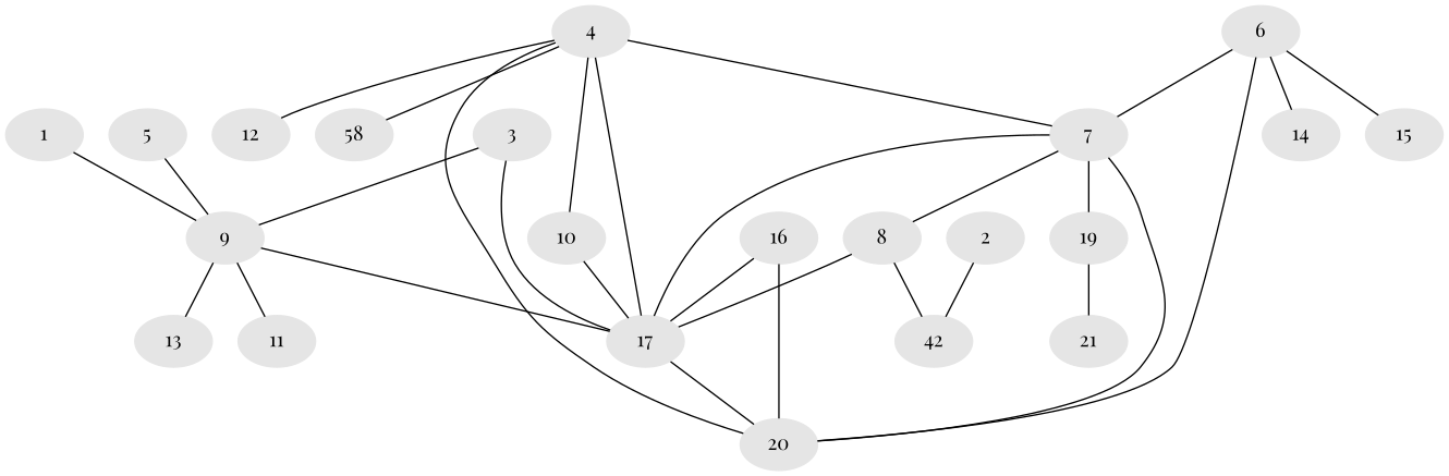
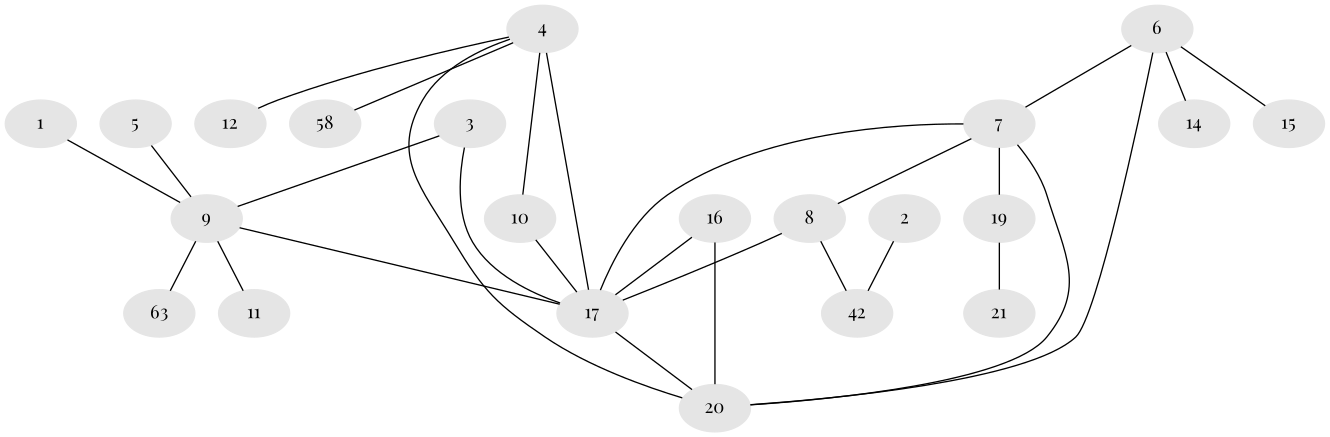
  graph {
    fontname="Playfair Display"
    node [color=gray90 fontname="Playfair Display" style=filled]
    edge [fontname="Playfair Display" weight=1.0]
    1
    9
    17
    11
-   13
+   13 [label=63]
    n6 [label=42]
    2
    3
    20
    4
    7
    10
    12
    n14 [label=58]
    8
    19
    5
    6
    14
    15
    21
    16
    1 -- 9
    9 -- 17
    9 -- 11
    9 -- 13
    17 -- 20
    2 -- n6
    3 -- 9
    3 -- 17
    4 -- 17 [weight=3.0]
    4 -- 20
-   4 -- 7
    4 -- 10
    4 -- 12
    4 -- n14 [weight=2.0]
    7 -- 17
    7 -- 20
    7 -- 8
    7 -- 19 [weight=3.0]
    10 -- 17
    8 -- 17
    8 -- n6
    19 -- 21
    5 -- 9
    6 -- 20
    6 -- 7
    6 -- 14
    6 -- 15
    16 -- 17
    16 -- 20
  }
